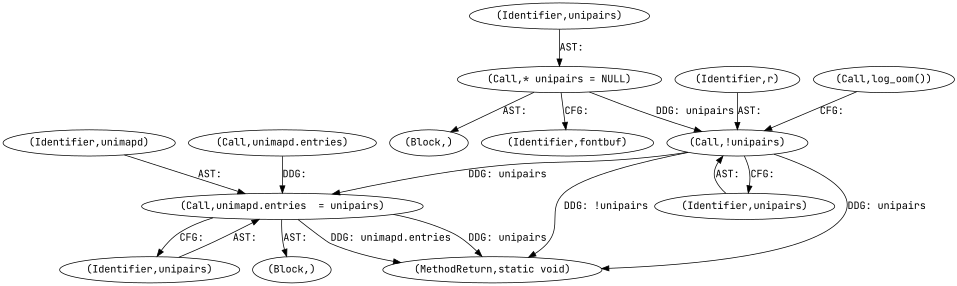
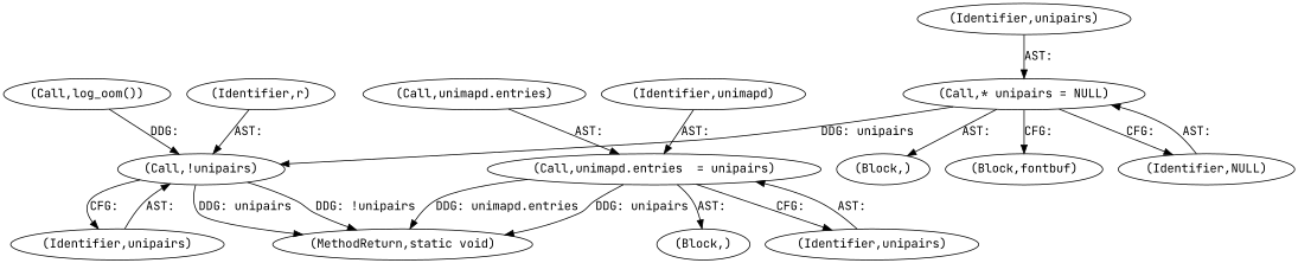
  digraph {
    fontname="JetBrains Mono"
    node [fontname="JetBrains Mono"]
    edge [fontname="JetBrains Mono"]
    n1 [label="(Call,!unipairs)"]
    n2 [label="(Call,unimapd.entries  = unipairs)"]
    n3 [label="(Identifier,unipairs)"]
    n4 [label="(MethodReturn,static void)"]
    n5 [label="(Identifier,unipairs)"]
    n6 [label="(Block,)"]
    n7 [label="(Call,* unipairs = NULL)"]
    n8 [label="(Block,)"]
-   n10 [label="(Identifier,fontbuf)"]
+   n9 [label="(Identifier,NULL)"]
+   n10 [label="(Block,fontbuf)"]
    n11 [label="(Identifier,unimapd)"]
    n12 [label="(Identifier,r)"]
    n13 [label="(Call,unimapd.entries)"]
    n14 [label="(Identifier,unipairs)"]
    n15 [label="(Call,log_oom())"]
-   n1 -> n2 [label="DDG: unipairs"]
    n1 -> n3 [label="CFG: "]
    n1 -> n4 [label="DDG: !unipairs"]
    n1 -> n4 [label="DDG: unipairs"]
    n2 -> n4 [label="DDG: unimapd.entries"]
    n2 -> n4 [label="DDG: unipairs"]
    n2 -> n5 [label="CFG: "]
    n2 -> n6 [label="AST: "]
    n3 -> n1 [label="AST: "]
    n5 -> n2 [label="AST: "]
    n7 -> n1 [label="DDG: unipairs"]
    n7 -> n8 [label="AST: "]
+   n7 -> n9 [label="CFG: "]
    n7 -> n10 [label="CFG: "]
+   n9 -> n7 [label="AST: "]
    n11 -> n2 [label="AST: "]
    n12 -> n1 [label="AST: "]
-   n13 -> n2 [label="DDG: "]
+   n13 -> n2 [label="AST: "]
    n14 -> n7 [label="AST: "]
-   n15 -> n1 [label="CFG: "]
+   n15 -> n1 [label="DDG: "]
  }
